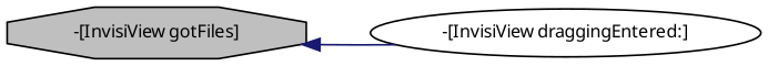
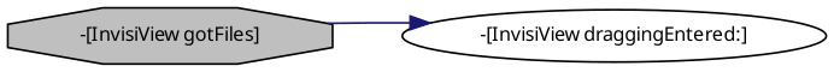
  digraph {
    rankdir=LR
    node [color=black fontname="FreeSans.ttf" fontsize=10 style=filled]
    n1 [fillcolor=grey75 fontcolor=black height=0.2 label="-[InvisiView gotFiles]" shape=octagon width=0.4]
    n2 [fillcolor=white height=0.2 label="-[InvisiView draggingEntered:]" shape=ellipse width=0.4]
-   n1 -> n2 [color=midnightblue dir=back fontname="FreeSans.ttf" fontsize=10 labelfontname="FreeSans.ttf" labelfontsize=10 style=solid]
+   n2 -> n1 [color=midnightblue dir=back fontname="FreeSans.ttf" fontsize=10 labelfontname="FreeSans.ttf" labelfontsize=10 style=solid]
  }
